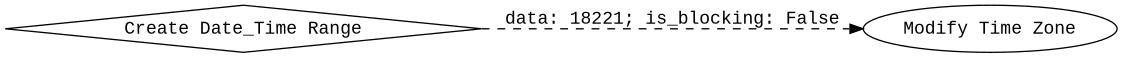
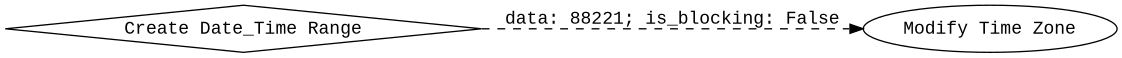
  digraph {
    rankdir=LR
    fontname="Liberation Mono"
    node [fontname="Liberation Mono"]
    n1 [label="Create Date_Time Range" shape=diamond]
    n2 [label="Modify Time Zone" shape=ellipse]
-   n1 -> n2 [label="data: 18221; is_blocking: False" style=dashed fontname="Liberation Mono"]
+   n1 -> n2 [label="data: 88221; is_blocking: False" style=dashed fontname="Liberation Mono"]
  }
